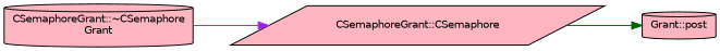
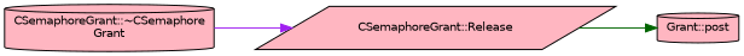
  digraph {
    rankdir=LR
    node [color=black fillcolor=lightpink fontname=Helvetica fontsize=10 shape=cylinder style=filled]
    edge [fontname=Helvetica fontsize=10 labelfontname=Helvetica labelfontsize=10 style=solid]
    n1 [fontcolor=black height=0.2 label="CSemaphoreGrant::~CSemaphore\lGrant" width=0.4]
-   n2 [height=0.2 label="CSemaphoreGrant::CSemaphore" shape=parallelogram width=0.4]
+   n2 [height=0.2 label="CSemaphoreGrant::Release" shape=parallelogram width=0.4]
    n3 [height=0.2 label="Grant::post" width=0.4]
    n1 -> n2 [color=purple]
    n2 -> n3 [color=darkgreen]
  }
